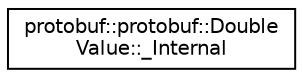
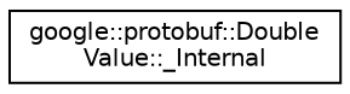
  digraph {
    rankdir=LR
-   n1 [color=black fillcolor=white fontname=Helvetica fontsize=10 height=0.2 label="protobuf::protobuf::Double\lValue::_Internal" shape=record style=filled width=0.4]
+   n1 [color=black fillcolor=white fontname=Helvetica fontsize=10 height=0.2 label="google::protobuf::Double\lValue::_Internal" shape=record style=filled width=0.4]
  }
